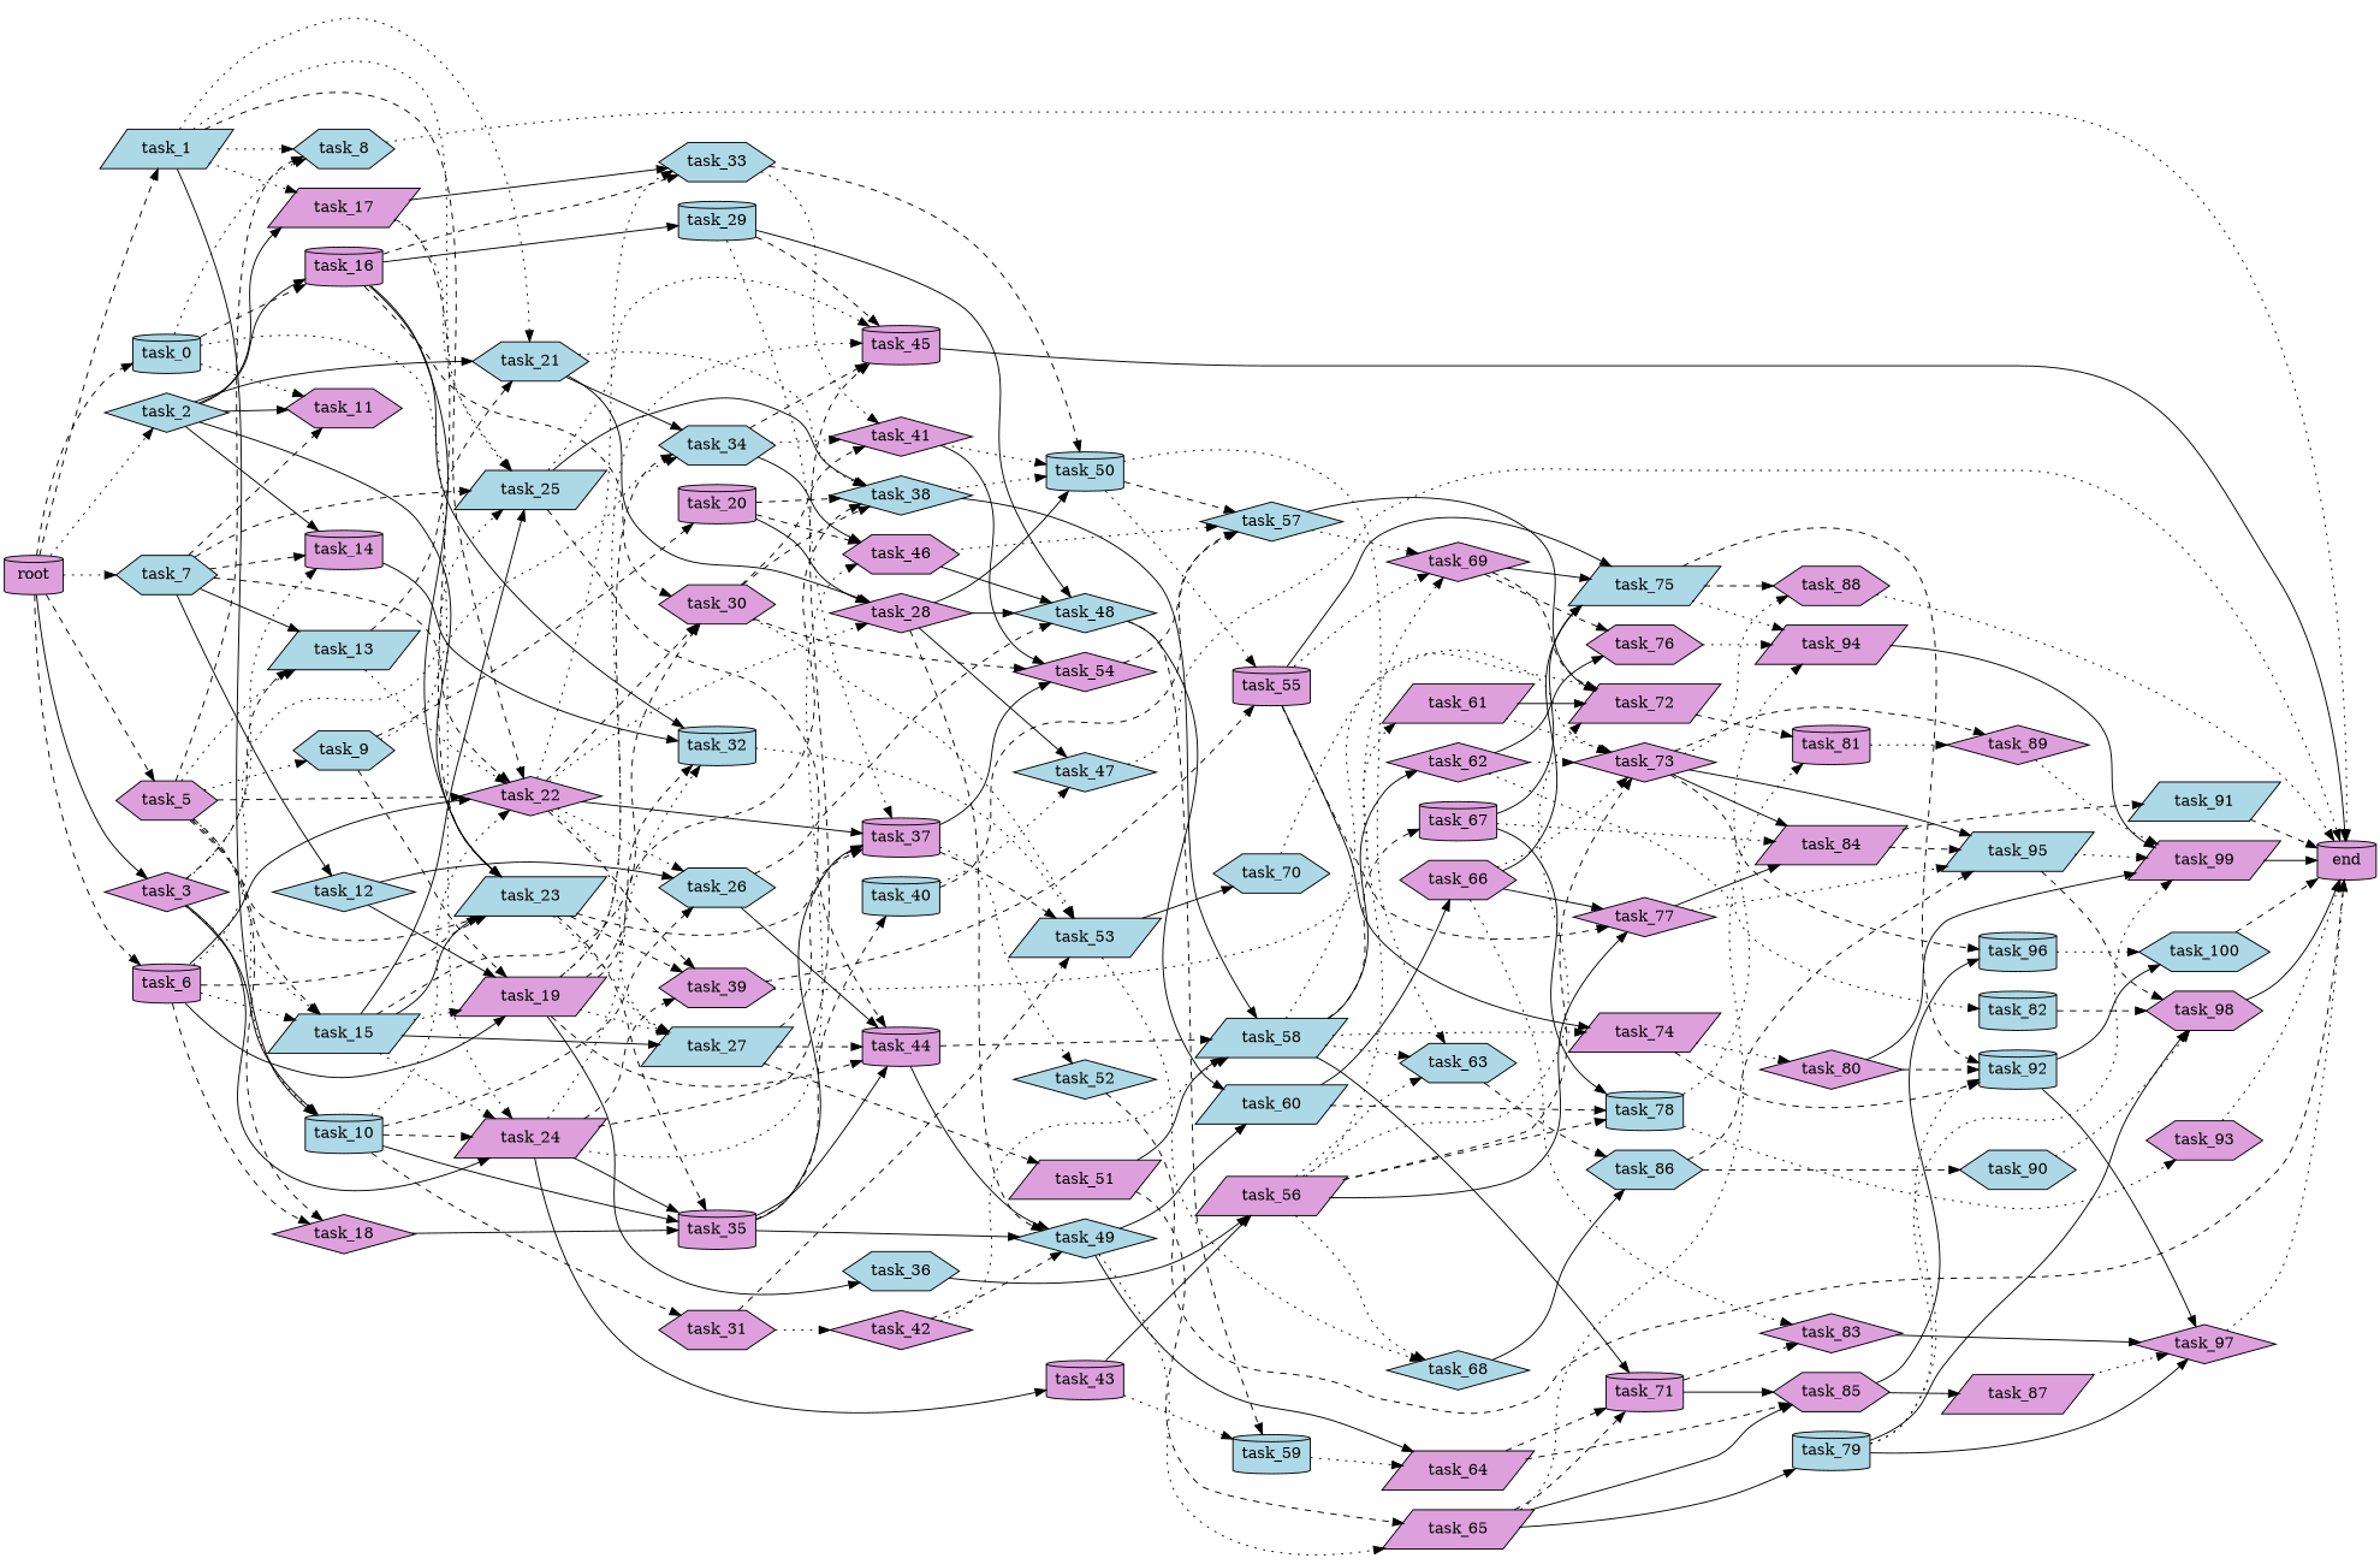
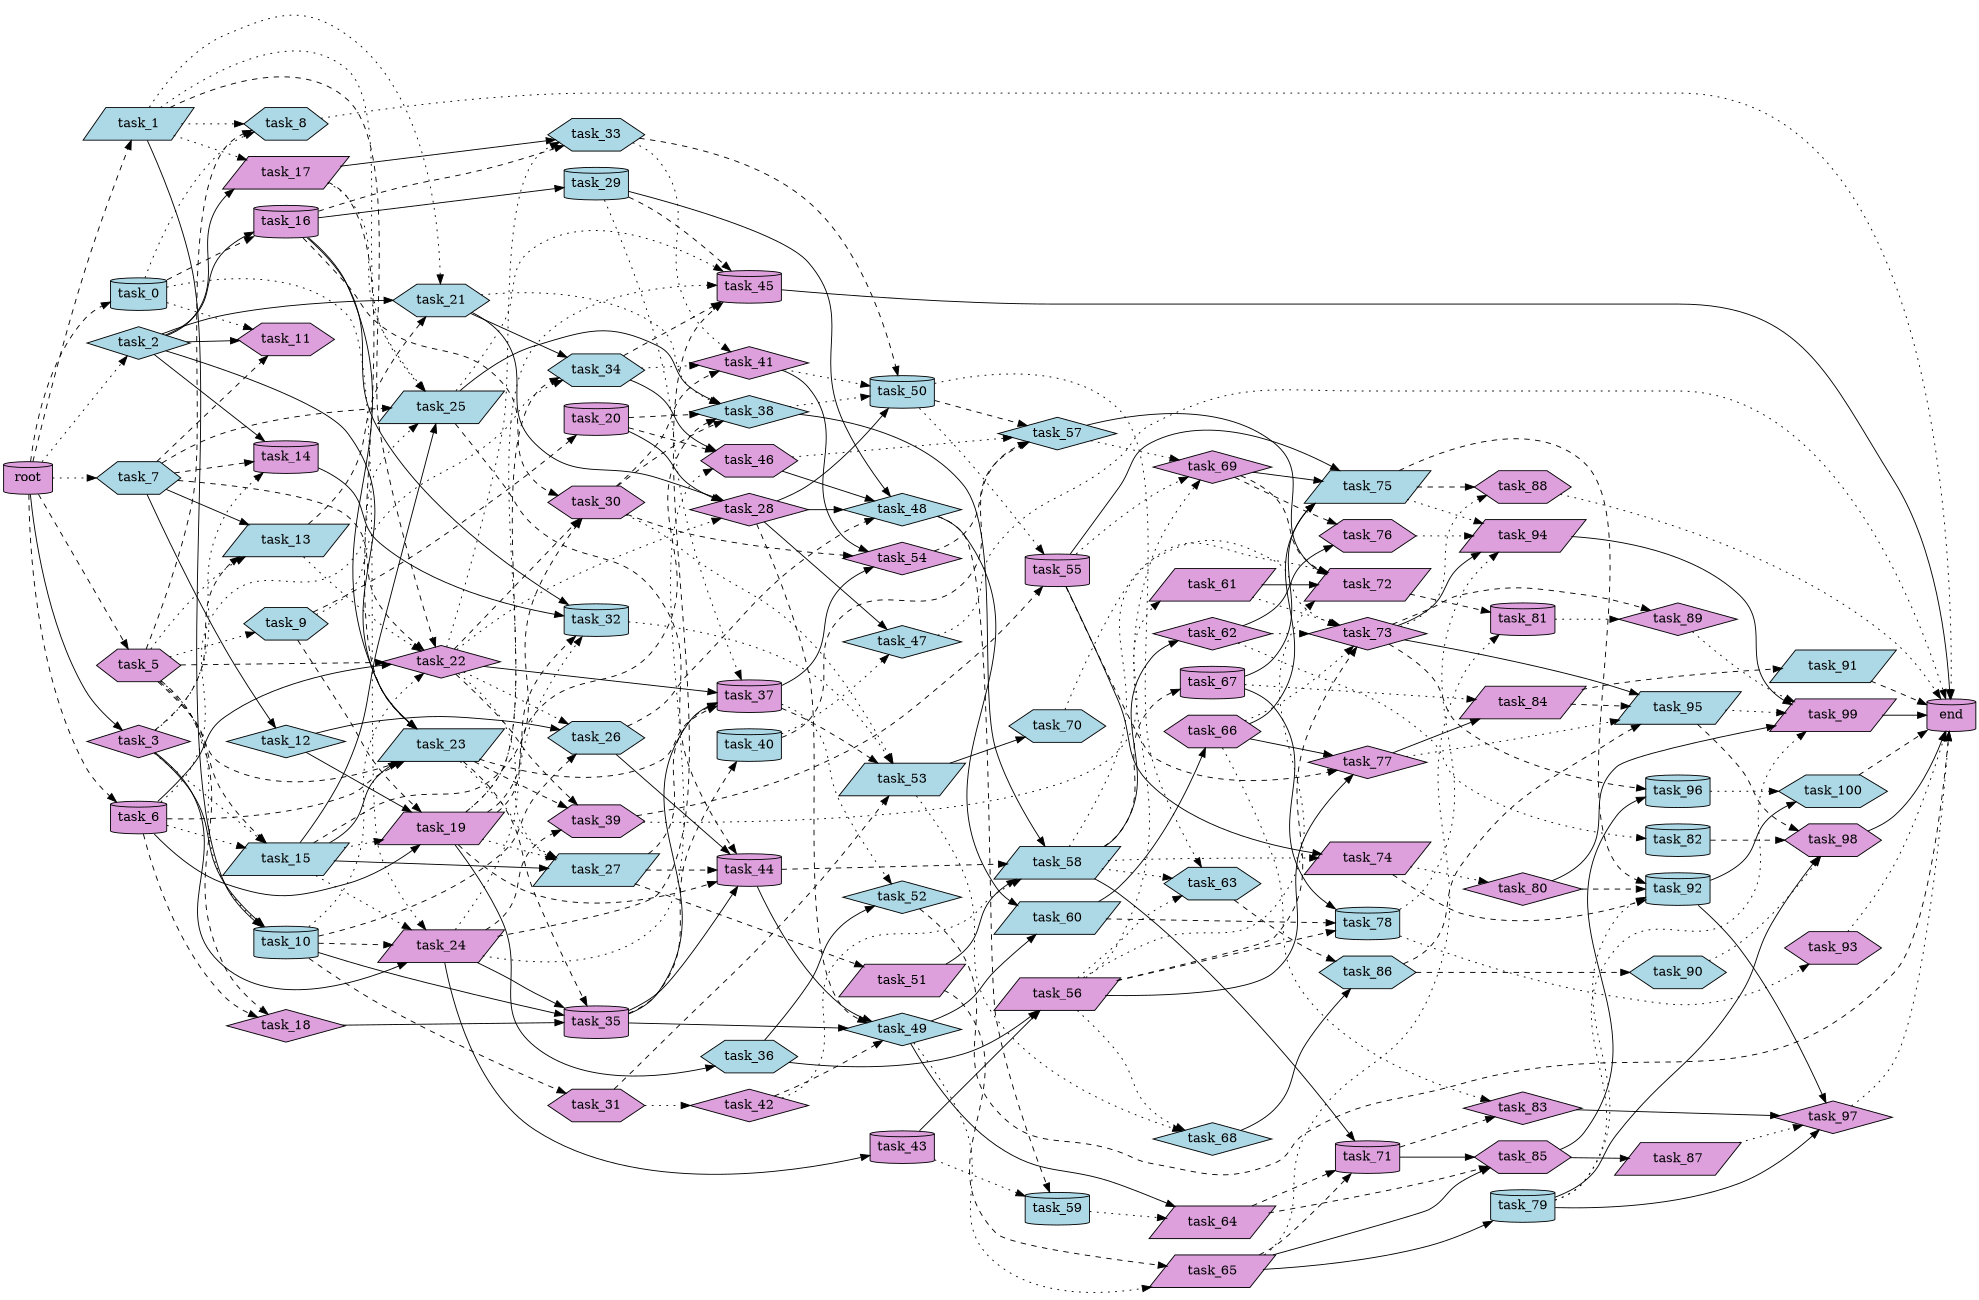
  digraph {
    rankdir=LR
    node [fillcolor=plum shape=cylinder style=filled]
    edge [style=dashed]
    task_68 [fillcolor=lightblue shape=diamond]
    task_86 [fillcolor=lightblue shape=hexagon]
    task_95 [fillcolor=lightblue shape=parallelogram]
    task_90 [fillcolor=lightblue shape=hexagon]
    task_92 [fillcolor=lightblue]
    task_97 [shape=diamond]
    task_100 [fillcolor=lightblue shape=hexagon]
    end
    task_59 [fillcolor=lightblue]
    task_64 [shape=parallelogram]
    task_85 [shape=hexagon]
    task_71
    task_35
    task_44
    task_37
    task_49 [fillcolor=lightblue shape=diamond]
    task_40 [fillcolor=lightblue]
    task_58 [fillcolor=lightblue shape=parallelogram]
    task_52 [fillcolor=lightblue shape=diamond]
    task_53 [fillcolor=lightblue shape=parallelogram]
    task_54 [shape=diamond]
    task_65 [shape=parallelogram]
    task_60 [fillcolor=lightblue shape=parallelogram]
    task_47 [fillcolor=lightblue shape=diamond]
    task_57 [fillcolor=lightblue shape=diamond]
    task_28 [shape=diamond]
    task_50 [fillcolor=lightblue]
    task_48 [fillcolor=lightblue shape=diamond]
    task_55
    task_63 [fillcolor=lightblue shape=hexagon]
    task_74 [shape=parallelogram]
    task_67
    task_62 [shape=diamond]
    task_72 [shape=parallelogram]
    task_36 [fillcolor=lightblue shape=hexagon]
    task_56 [shape=parallelogram]
    task_77 [shape=diamond]
    task_69 [shape=diamond]
    task_73 [shape=diamond]
    task_78 [fillcolor=lightblue]
    task_24 [shape=parallelogram]
    task_46 [shape=hexagon]
    task_45
    task_43
    task_39 [shape=hexagon]
    task_32 [fillcolor=lightblue]
    task_61 [shape=parallelogram]
    task_75 [fillcolor=lightblue shape=parallelogram]
    task_84 [shape=parallelogram]
    task_80 [shape=diamond]
    task_94 [shape=parallelogram]
    task_88 [shape=hexagon]
    task_76 [shape=hexagon]
    task_99 [shape=parallelogram]
    task_22 [shape=diamond]
    task_26 [fillcolor=lightblue shape=hexagon]
    task_30 [shape=hexagon]
    task_27 [fillcolor=lightblue shape=parallelogram]
    task_33 [fillcolor=lightblue shape=hexagon]
    task_38 [fillcolor=lightblue shape=diamond]
    task_41 [shape=diamond]
    task_51 [shape=parallelogram]
    task_2 [fillcolor=lightblue shape=diamond]
    task_23 [fillcolor=lightblue shape=parallelogram]
    task_14
    task_16
    task_17 [shape=parallelogram]
    task_21 [fillcolor=lightblue shape=hexagon]
    task_11 [shape=hexagon]
    task_29 [fillcolor=lightblue]
    task_25 [fillcolor=lightblue shape=parallelogram]
    task_34 [fillcolor=lightblue shape=hexagon]
    task_79 [fillcolor=lightblue]
    task_81
    task_96 [fillcolor=lightblue]
    task_87 [shape=parallelogram]
    task_98 [shape=hexagon]
    task_83 [shape=diamond]
    task_89 [shape=diamond]
    task_70 [fillcolor=lightblue shape=hexagon]
    root
    n82 [fillcolor=lightblue label=task_0]
    task_1 [fillcolor=lightblue shape=parallelogram]
    task_6
    task_3 [shape=diamond]
    task_7 [fillcolor=lightblue shape=hexagon]
    task_5 [shape=hexagon]
    task_8 [fillcolor=lightblue shape=hexagon]
    task_10 [fillcolor=lightblue]
    task_19 [shape=parallelogram]
    task_18 [shape=diamond]
    task_15 [fillcolor=lightblue shape=parallelogram]
    task_13 [fillcolor=lightblue shape=parallelogram]
    task_12 [fillcolor=lightblue shape=diamond]
    task_9 [fillcolor=lightblue shape=hexagon]
    task_66 [shape=hexagon]
    task_20
    task_31 [shape=hexagon]
    task_42 [shape=diamond]
    task_91 [fillcolor=lightblue shape=parallelogram]
    task_93 [shape=hexagon]
    task_82 [fillcolor=lightblue]
    task_68 -> task_86 [style=solid]
    task_86 -> task_95
    task_86 -> task_90
    task_95 -> task_99 [style=dotted]
    task_95 -> task_98
    task_90 -> task_98 [style=dotted]
    task_92 -> task_97 [style=solid]
    task_92 -> task_100 [style=solid]
    task_97 -> end [style=dotted]
    task_100 -> end
    task_59 -> task_64 [style=dotted]
    task_64 -> task_85
    task_64 -> task_71
    task_85 -> task_96 [style=solid]
    task_85 -> task_87 [style=solid]
    task_71 -> task_85 [style=solid]
    task_71 -> task_83
    task_35 -> task_44 [style=solid]
    task_35 -> task_37 [style=solid]
    task_35 -> task_49 [style=solid]
    task_35 -> task_40
    task_44 -> task_49 [style=solid]
    task_44 -> task_58
    task_37 -> task_52 [style=dotted]
    task_37 -> task_53
    task_37 -> task_54 [style=solid]
    task_49 -> task_64 [style=solid]
    task_49 -> task_65 [style=dotted]
    task_49 -> task_60 [style=solid]
    task_40 -> task_47 [style=dotted]
    task_40 -> task_57
    task_58 -> task_71 [style=solid]
    task_58 -> task_63 [style=dotted]
    task_58 -> task_74 [style=dotted]
    task_58 -> task_67
    task_58 -> task_62 [style=solid]
    task_58 -> task_72 [style=dotted]
    task_52 -> end
    task_53 -> task_68 [style=dotted]
    task_53 -> task_70 [style=solid]
    task_54 -> task_57
    task_65 -> task_85 [style=solid]
    task_65 -> task_71
    task_65 -> task_79 [style=solid]
    task_65 -> task_81 [style=dotted]
    task_60 -> task_78
    task_60 -> task_66 [style=solid]
    task_47 -> end [style=dotted]
    task_57 -> task_72 [style=solid]
    task_57 -> task_69 [style=dotted]
    task_28 -> task_49
    task_28 -> task_47 [style=solid]
    task_28 -> task_50 [style=solid]
    task_28 -> task_48 [style=solid]
    task_50 -> task_57
    task_50 -> task_55 [style=dotted]
    task_50 -> task_63 [style=dotted]
    task_48 -> task_59
    task_48 -> task_60 [style=solid]
    task_55 -> task_74 [style=solid]
    task_55 -> task_77
    task_55 -> task_69 [style=dotted]
    task_55 -> task_75 [style=solid]
    task_63 -> task_86
    task_74 -> task_92
    task_74 -> task_80 [style=dotted]
    task_67 -> task_78 [style=solid]
    task_67 -> task_75 [style=solid]
    task_67 -> task_84 [style=dotted]
    task_62 -> task_73 [style=dotted]
    task_62 -> task_76 [style=solid]
    task_62 -> task_82 [style=dotted]
    task_72 -> task_81
+   task_36 -> task_52 [style=solid]
    task_36 -> task_56 [style=solid]
    task_56 -> task_68 [style=dotted]
    task_56 -> task_63 [style=dotted]
    task_56 -> task_72 [style=dotted]
    task_56 -> task_77 [style=solid]
    task_56 -> task_69 [style=dotted]
    task_56 -> task_73
    task_56 -> task_78
    task_77 -> task_95 [style=dotted]
    task_77 -> task_84 [style=solid]
    task_69 -> task_72
    task_69 -> task_75 [style=solid]
    task_69 -> task_76
    task_73 -> task_95 [style=solid]
-   task_73 -> task_84 [style=solid]
+   task_73 -> task_94 [style=solid]
    task_73 -> task_88 [style=dotted]
    task_73 -> task_96
    task_73 -> task_89
    task_78 -> task_94 [style=dotted]
    task_78 -> task_93 [style=dotted]
    task_24 -> task_35 [style=solid]
    task_24 -> task_46 [style=dotted]
    task_24 -> task_45
    task_24 -> task_43 [style=solid]
    task_24 -> task_39
    task_24 -> task_32 [style=dotted]
    task_46 -> task_57 [style=dotted]
    task_46 -> task_48 [style=solid]
    task_45 -> end [style=solid]
    task_43 -> task_59 [style=dotted]
    task_43 -> task_56 [style=solid]
    task_39 -> task_55
    task_39 -> task_61 [style=dotted]
    task_32 -> task_53 [style=dotted]
    task_61 -> task_72 [style=solid]
    task_61 -> task_73 [style=dotted]
    task_75 -> task_92
    task_75 -> task_94 [style=dotted]
    task_75 -> task_88
    task_84 -> task_95
    task_84 -> task_91
    task_80 -> task_92
    task_80 -> task_99 [style=solid]
    task_94 -> task_99 [style=solid]
    task_88 -> end [style=dotted]
    task_76 -> task_94 [style=dotted]
    task_99 -> end [style=solid]
    task_22 -> task_37 [style=solid]
    task_22 -> task_28 [style=dotted]
    task_22 -> task_39
    task_22 -> task_26 [style=dotted]
    task_22 -> task_30
    task_22 -> task_27 [style=dotted]
    task_22 -> task_33 [style=dotted]
    task_26 -> task_44 [style=solid]
    task_26 -> task_48
    task_30 -> task_53 [style=dotted]
    task_30 -> task_54
    task_30 -> task_38
    task_30 -> task_41
    task_27 -> task_44
    task_27 -> task_37
    task_27 -> task_51
    task_33 -> task_50
    task_33 -> task_41 [style=dotted]
    task_38 -> task_58 [style=solid]
    task_38 -> task_50 [style=dotted]
    task_41 -> task_54 [style=solid]
    task_41 -> task_50 [style=dotted]
    task_51 -> task_58 [style=solid]
    task_51 -> task_65
    task_2 -> task_23 [style=solid]
    task_2 -> task_14 [style=solid]
    task_2 -> task_16 [style=solid]
    task_2 -> task_17 [style=solid]
    task_2 -> task_21 [style=solid]
    task_2 -> task_11 [style=solid]
    task_23 -> task_35
    task_23 -> task_37
    task_23 -> task_39
    task_23 -> task_27 [style=dotted]
    task_14 -> task_32 [style=solid]
    task_16 -> task_32 [style=solid]
    task_16 -> task_30
    task_16 -> task_33
    task_16 -> task_23 [style=solid]
    task_16 -> task_29 [style=solid]
    task_17 -> task_33 [style=solid]
    task_17 -> task_23
    task_17 -> task_25 [style=dotted]
    task_21 -> task_28 [style=solid]
    task_21 -> task_38 [style=dotted]
    task_21 -> task_34 [style=solid]
    task_29 -> task_37 [style=dotted]
    task_29 -> task_48 [style=solid]
    task_29 -> task_45
    task_25 -> task_44
    task_25 -> task_45 [style=dotted]
    task_25 -> task_38 [style=solid]
    task_34 -> task_46 [style=solid]
    task_34 -> task_45
    task_34 -> task_41 [style=dotted]
    task_79 -> task_92 [style=dotted]
    task_79 -> task_97 [style=solid]
    task_79 -> task_99 [style=dotted]
    task_79 -> task_98 [style=solid]
    task_81 -> task_89 [style=dotted]
    task_96 -> task_100 [style=dotted]
    task_87 -> task_97 [style=dotted]
    task_98 -> end [style=solid]
    task_83 -> task_97 [style=solid]
    task_89 -> task_99 [style=dotted]
    task_70 -> task_73 [style=dotted]
    root -> task_2 [style=dotted]
    root -> n82
    root -> task_1
    root -> task_6
    root -> task_3 [style=solid]
    root -> task_7 [style=dotted]
    root -> task_5
    n82 -> task_24 [style=dotted]
    n82 -> task_16
    n82 -> task_11 [style=dotted]
    n82 -> task_8 [style=dotted]
    task_1 -> task_22
    task_1 -> task_17 [style=dotted]
    task_1 -> task_21 [style=dotted]
    task_1 -> task_25 [style=dotted]
    task_1 -> task_8 [style=dotted]
    task_1 -> task_10 [style=solid]
    task_6 -> task_22 [style=solid]
    task_6 -> task_23
    task_6 -> task_25 [style=dotted]
    task_6 -> task_19 [style=solid]
    task_6 -> task_18
    task_6 -> task_15 [style=dotted]
    task_3 -> task_24 [style=solid]
    task_3 -> task_14 [style=dotted]
    task_3 -> task_10 [style=solid]
    task_3 -> task_15 [style=dotted]
    task_3 -> task_13
    task_7 -> task_22
    task_7 -> task_14
    task_7 -> task_11
    task_7 -> task_25
    task_7 -> task_13 [style=solid]
    task_7 -> task_12 [style=solid]
    task_5 -> task_22
    task_5 -> task_23
    task_5 -> task_8
    task_5 -> task_10 [style=dotted]
    task_5 -> task_18
    task_5 -> task_15
    task_5 -> task_13 [style=dotted]
    task_5 -> task_9 [style=dotted]
    task_8 -> end [style=dotted]
    task_10 -> task_35 [style=solid]
    task_10 -> task_24
    task_10 -> task_22 [style=dotted]
    task_10 -> task_26
    task_10 -> task_31
    task_19 -> task_44
    task_19 -> task_36 [style=solid]
    task_19 -> task_45 [style=dotted]
    task_19 -> task_32
    task_19 -> task_27 [style=dotted]
    task_19 -> task_38
    task_19 -> task_34
    task_18 -> task_35 [style=solid]
    task_15 -> task_24 [style=dotted]
    task_15 -> task_30
    task_15 -> task_27 [style=solid]
    task_15 -> task_23 [style=solid]
    task_15 -> task_25 [style=solid]
    task_15 -> task_19 [style=dotted]
    task_13 -> task_22 [style=dotted]
    task_13 -> task_21
    task_12 -> task_26 [style=solid]
    task_12 -> task_19 [style=solid]
    task_9 -> task_34 [style=dotted]
    task_9 -> task_19
    task_9 -> task_20
    task_66 -> task_77 [style=solid]
    task_66 -> task_73 [style=dotted]
    task_66 -> task_75 [style=solid]
    task_66 -> task_83 [style=dotted]
    task_20 -> task_28 [style=solid]
    task_20 -> task_46
    task_20 -> task_38
    task_31 -> task_53
    task_31 -> task_42 [style=dotted]
    task_42 -> task_49
    task_42 -> task_58 [style=dotted]
    task_91 -> end
    task_93 -> end [style=dotted]
    task_82 -> task_98
  }
